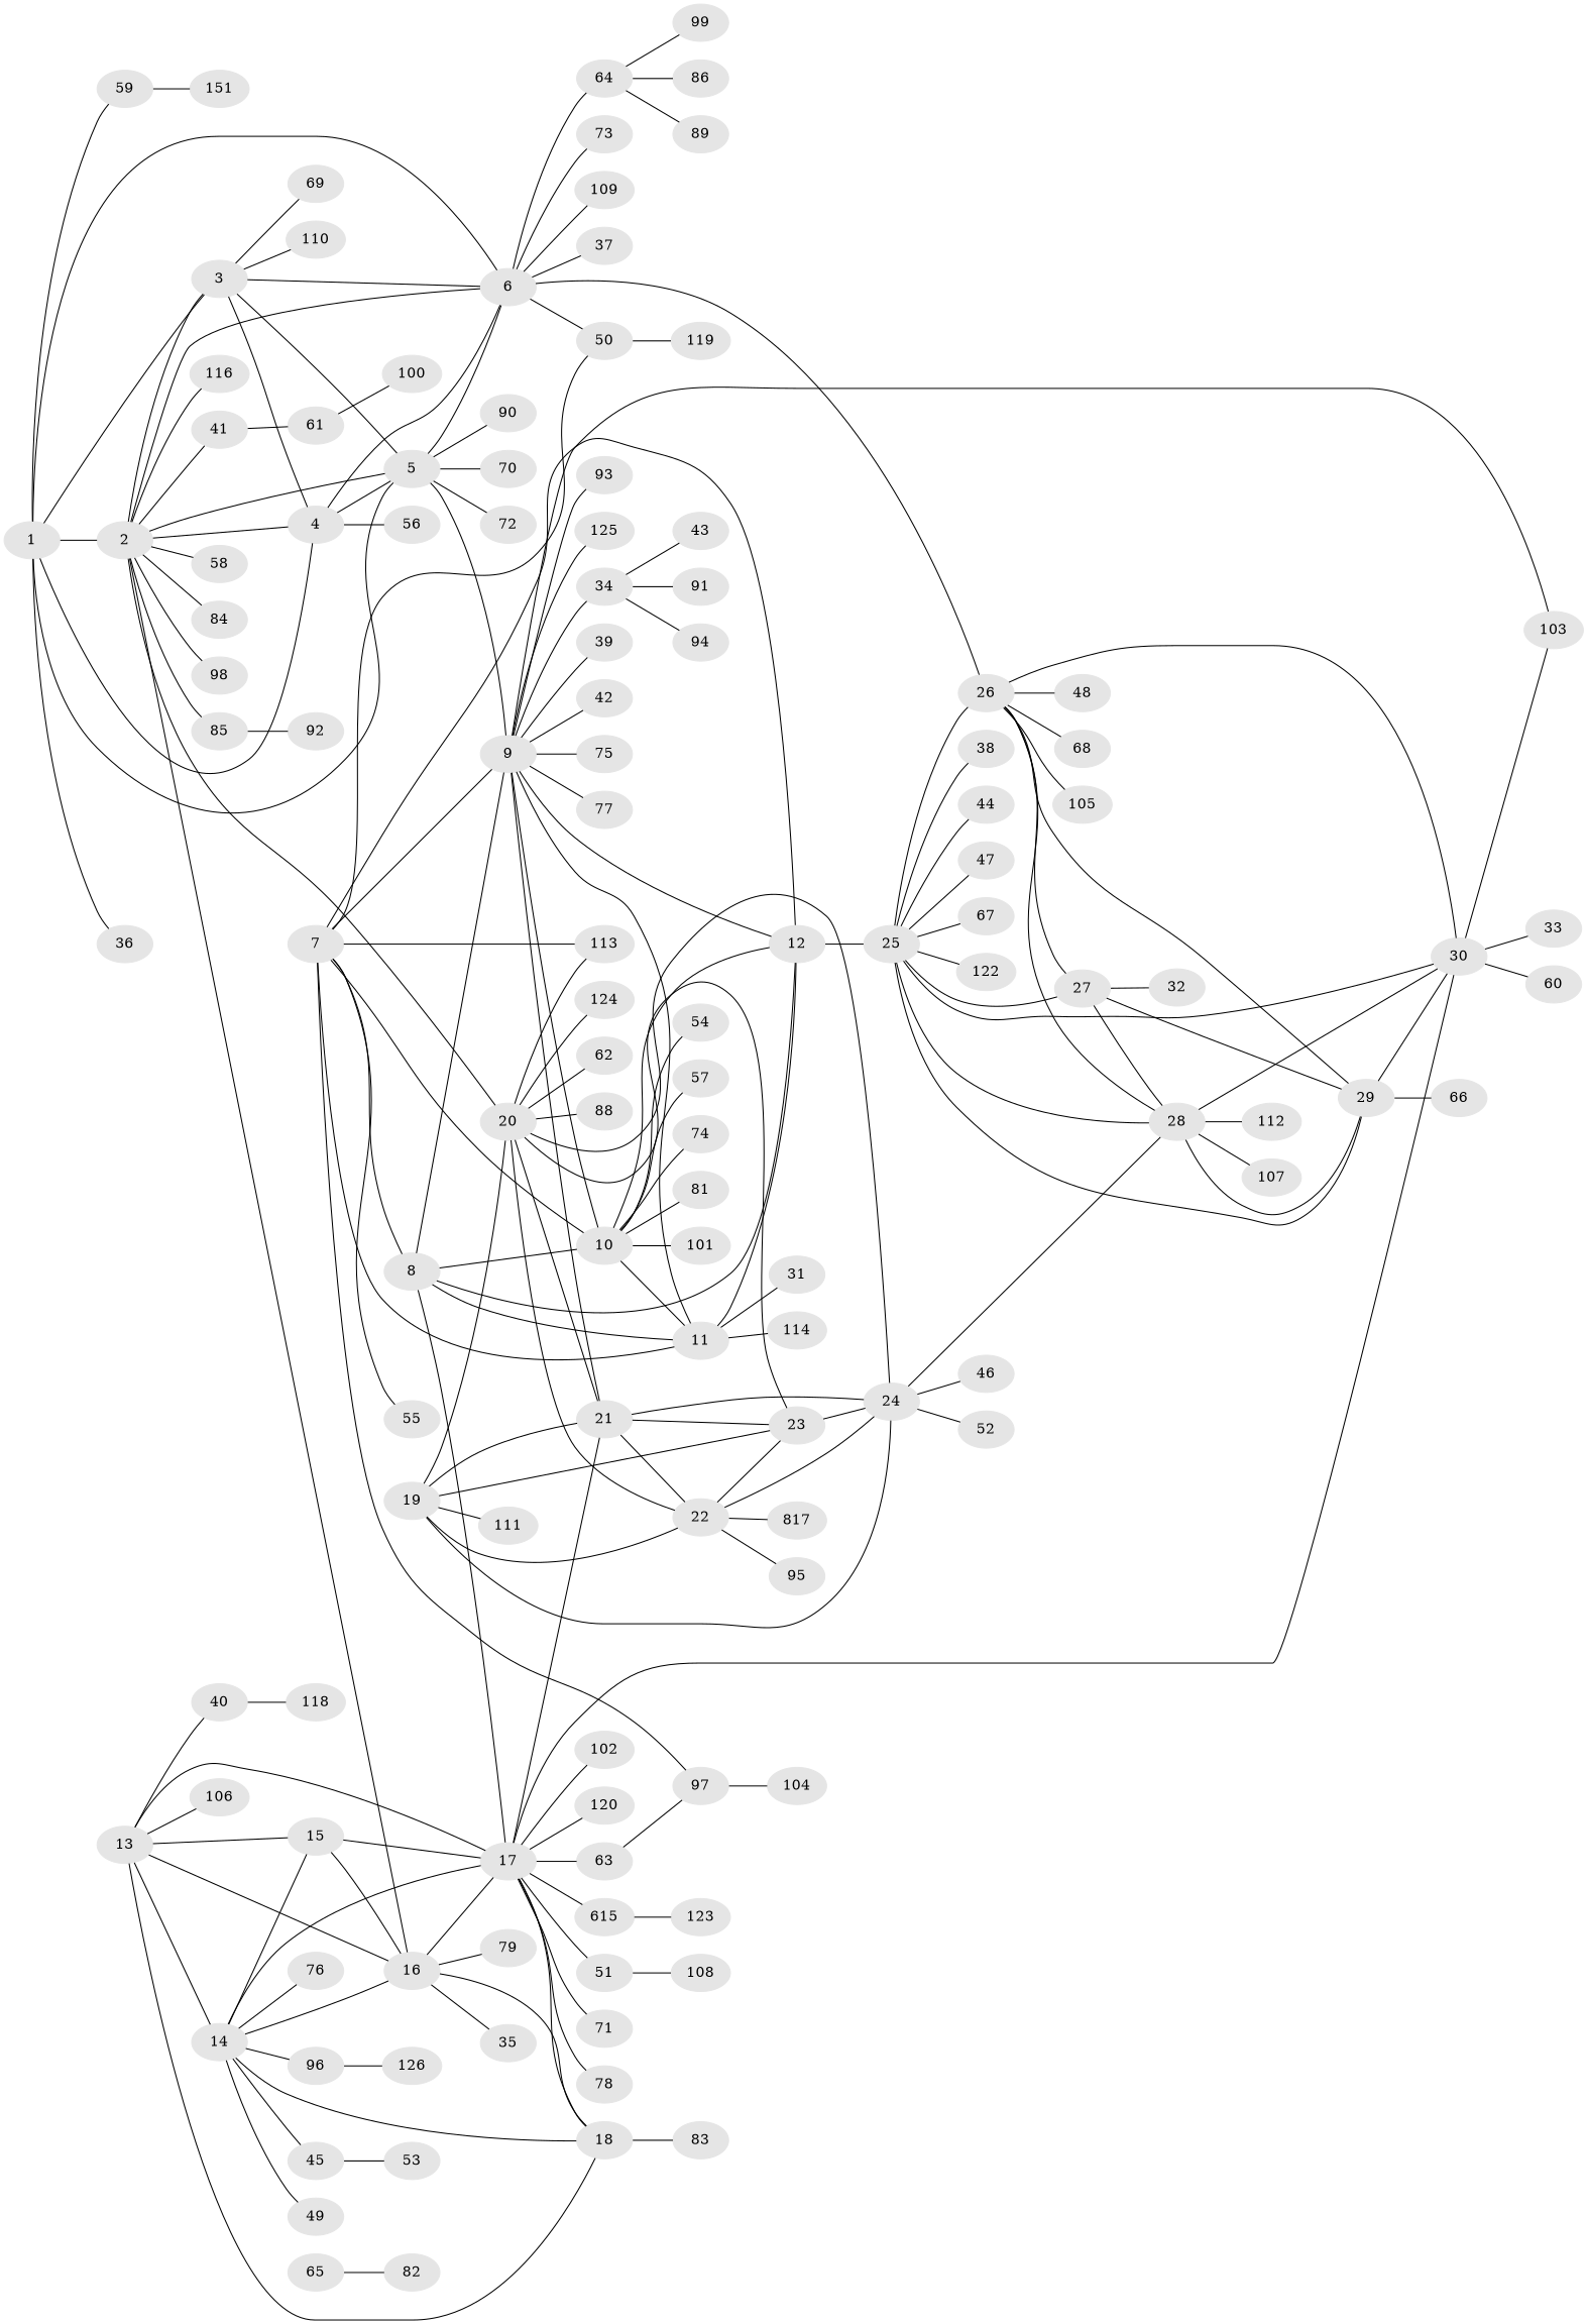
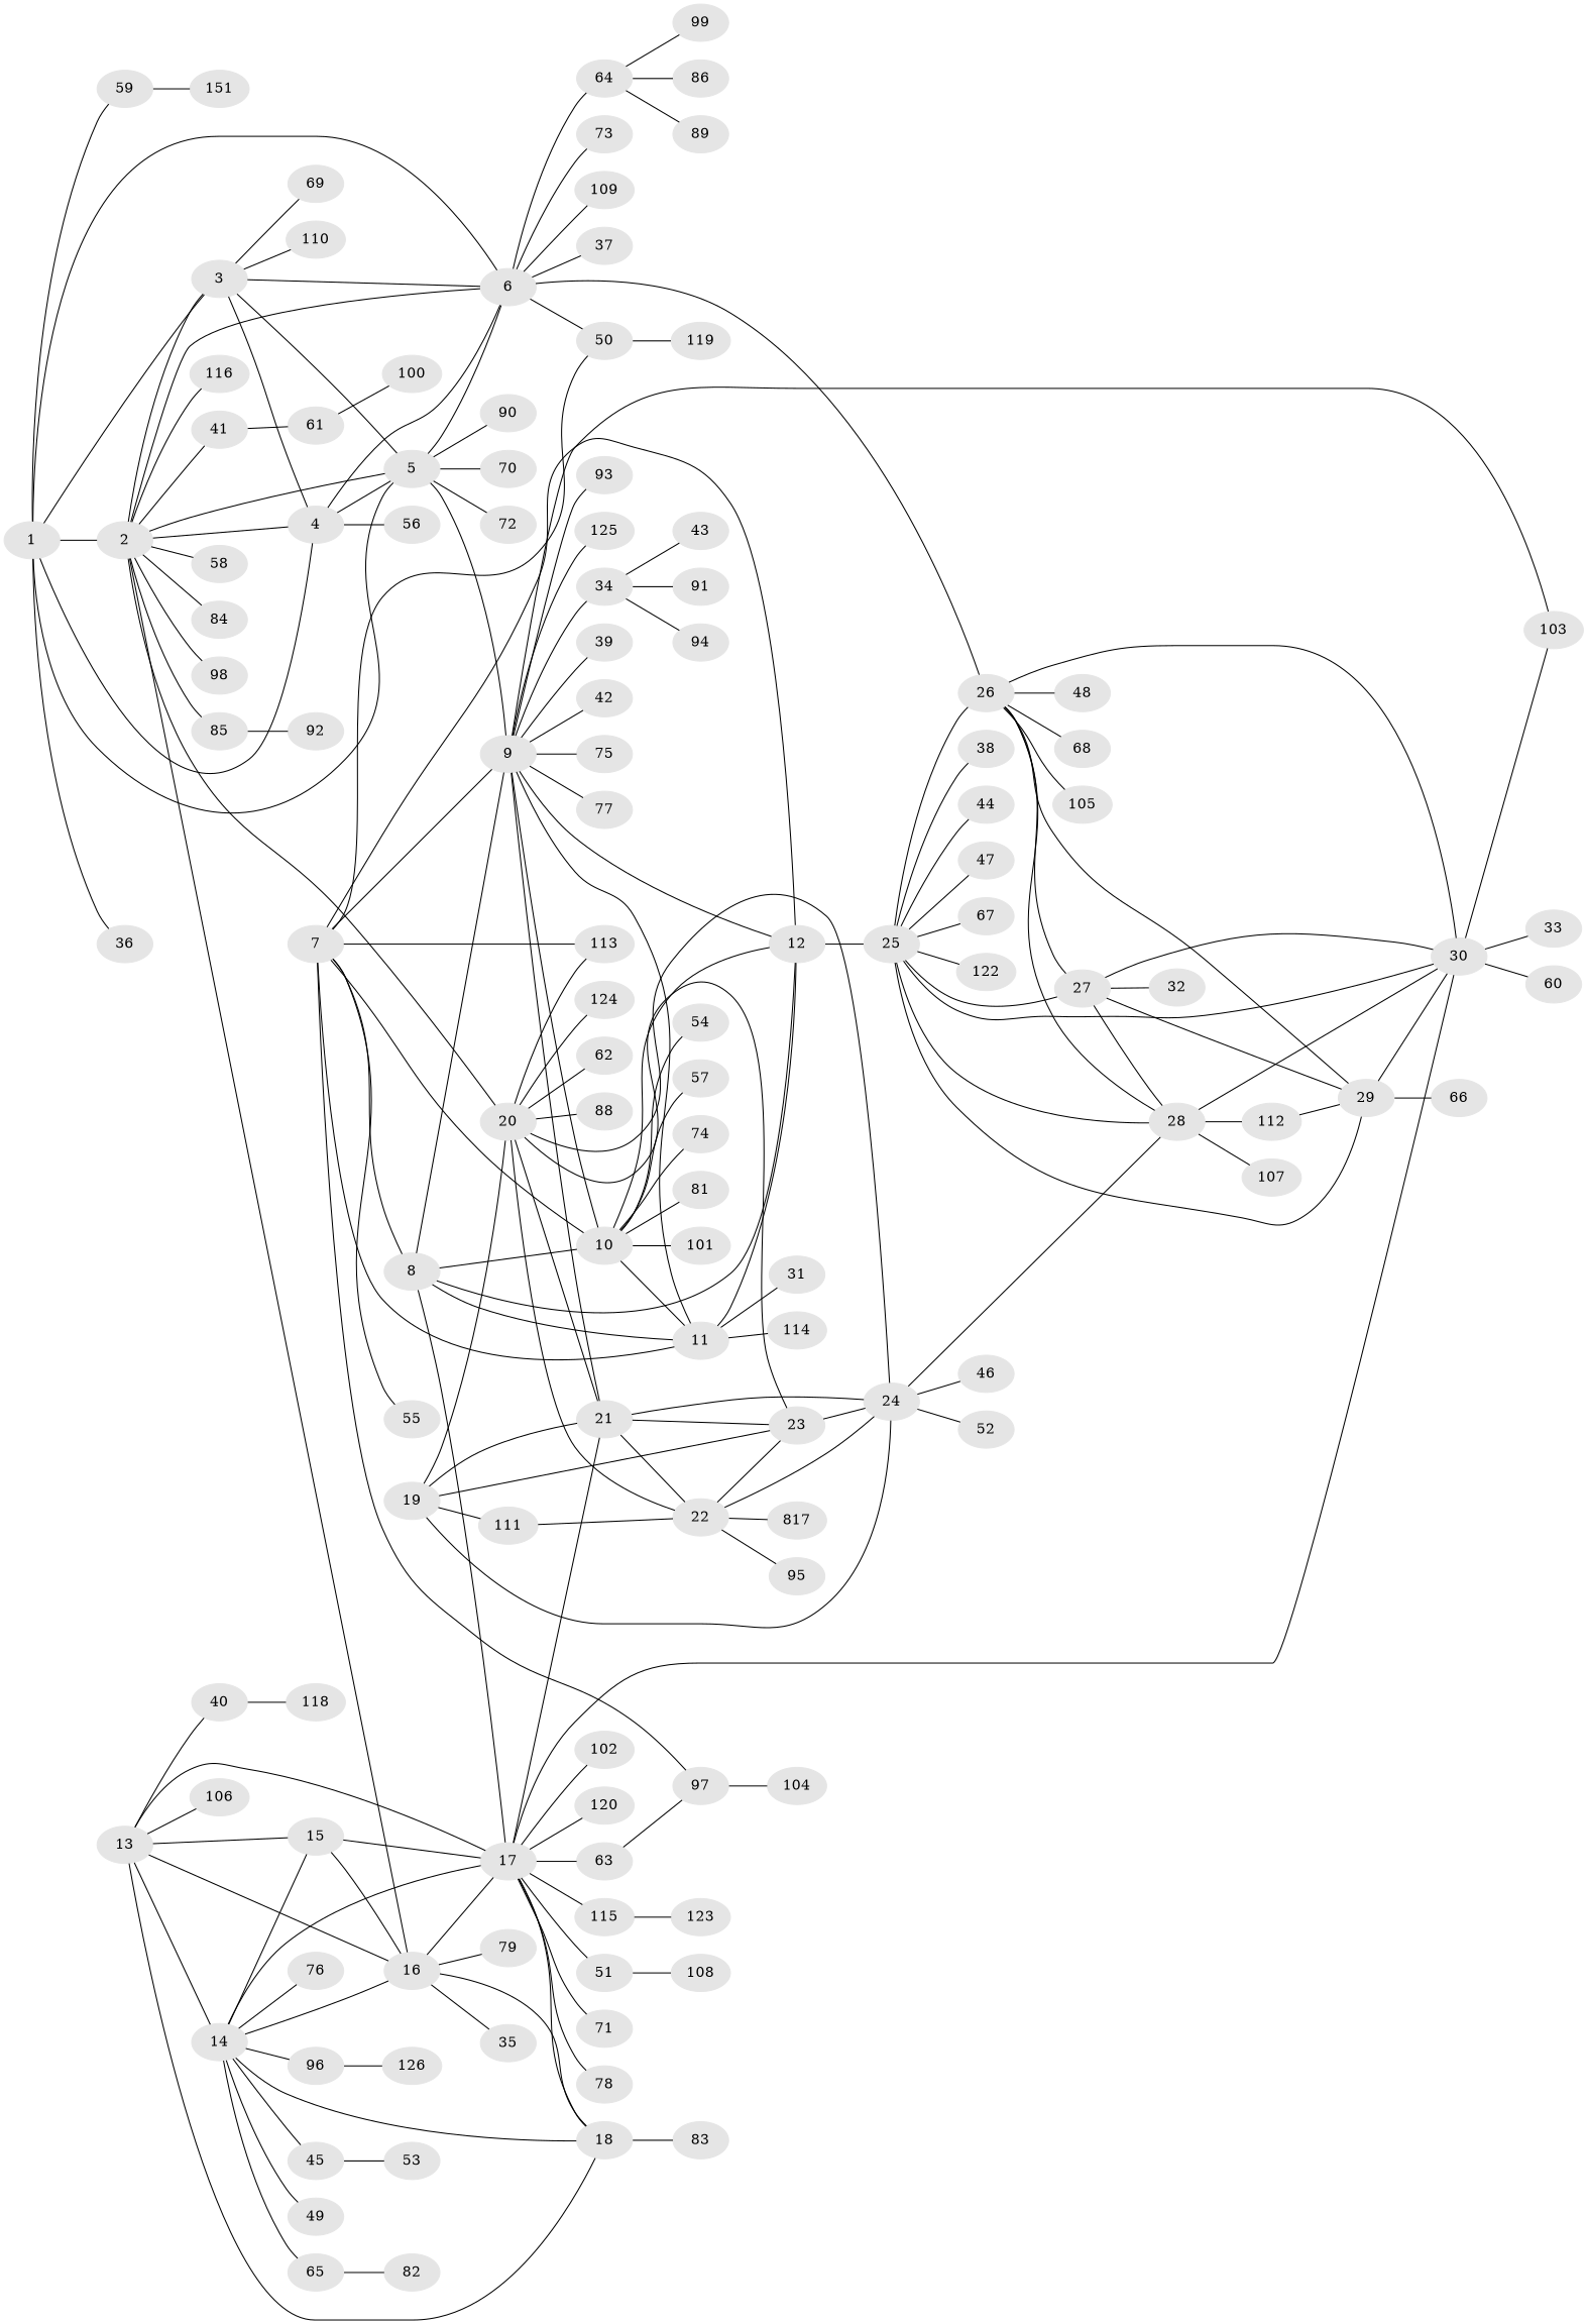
  graph {
    rankdir=LR
    node [color=gray90 style=filled]
    1
    2
    3
    4
    5
    6
    36
    59
    16
    20
    41
    58
    84
    85
    98
    116
    69
    110
    56
    9
    70
    72
    90
    26
    37
    50
    64
    73
    109
    n30 [label=151]
    17
    18
    35
    79
    113
    21
    22
    23
    24
    62
    88
    124
    61
    92
    10
    11
    12
    34
    39
    42
    75
    77
    93
    103
    125
    30
    28
    27
    29
    48
    68
    105
    119
    86
    89
    99
    7
    8
    55
    97
    54
    57
    74
    81
    101
    31
    114
    25
    51
    63
    71
    78
    102
-   115 [label=615]
+   115
    120
    104
    43
    91
    94
    38
    44
    47
    67
    122
    13
    14
    15
    40
    106
    45
    49
    65
    76
    96
    83
    118
    53
    82
    126
    33
    60
    108
    123
    19
    111
    95
    n117 [label=817]
    46
    52
    107
    112
    32
    66
    100
    1 -- 2
    1 -- 3
    1 -- 4
    1 -- 5
    1 -- 6
    1 -- 36
    1 -- 59
    2 -- 3
    2 -- 4
    2 -- 5
    2 -- 6
    2 -- 16
    2 -- 20
    2 -- 41
    2 -- 58
    2 -- 84
    2 -- 85
    2 -- 98
    2 -- 116
    3 -- 4
    3 -- 5
    3 -- 6
    3 -- 69
    3 -- 110
    4 -- 5
    4 -- 6
    4 -- 56
    5 -- 6
    5 -- 9
    5 -- 70
    5 -- 72
    5 -- 90
    6 -- 26
    6 -- 37
    6 -- 50
    6 -- 64
    6 -- 73
    6 -- 109
    59 -- n30
    16 -- 17
    16 -- 18
    16 -- 35
    16 -- 79
    20 -- 113
    20 -- 21
    20 -- 22
    20 -- 23
    20 -- 24
    20 -- 62
    20 -- 88
    20 -- 124
    41 -- 61
    85 -- 92
    9 -- 21
    9 -- 10
    9 -- 11
    9 -- 12
    9 -- 34
    9 -- 39
    9 -- 42
    9 -- 75
    9 -- 77
    9 -- 93
    9 -- 103
    9 -- 125
    26 -- 30
    26 -- 28
    26 -- 27
    26 -- 29
    26 -- 48
    26 -- 68
    26 -- 105
    50 -- 119
    64 -- 86
    64 -- 89
    64 -- 99
    17 -- 18
    17 -- 21
    17 -- 30
    17 -- 51
    17 -- 63
    17 -- 71
    17 -- 78
    17 -- 102
    17 -- 115
    17 -- 120
    18 -- 83
    21 -- 22
    21 -- 23
    21 -- 24
    22 -- 23
    22 -- 24
    22 -- 95
    22 -- n117
    23 -- 24
    24 -- 28
    24 -- 46
    24 -- 52
    61 -- 100
    10 -- 11
    10 -- 12
    10 -- 54
    10 -- 57
    10 -- 74
    10 -- 81
    10 -- 101
    11 -- 12
    11 -- 31
    11 -- 114
    12 -- 25
    34 -- 43
    34 -- 91
    34 -- 94
    30 -- 103
    30 -- 33
    30 -- 60
    28 -- 30
-   28 -- 29
+   112 -- 29
    28 -- 107
    28 -- 112
+   27 -- 30
    27 -- 28
    27 -- 29
    27 -- 32
    29 -- 30
    29 -- 66
    7 -- 9
    7 -- 50
    7 -- 113
    7 -- 10
    7 -- 11
    7 -- 12
    7 -- 8
    7 -- 55
    7 -- 97
    8 -- 9
    8 -- 17
    8 -- 10
    8 -- 11
    8 -- 12
    97 -- 104
    25 -- 26
    25 -- 30
    25 -- 28
    25 -- 27
    25 -- 29
    25 -- 38
    25 -- 44
    25 -- 47
    25 -- 67
    25 -- 122
    51 -- 108
    63 -- 97
    115 -- 123
    13 -- 16
    13 -- 17
    13 -- 18
    13 -- 14
    13 -- 15
    13 -- 40
    13 -- 106
    14 -- 16
    14 -- 17
    14 -- 18
    14 -- 15
    14 -- 45
    14 -- 49
+   14 -- 65
    14 -- 76
    14 -- 96
    15 -- 16
    15 -- 17
    40 -- 118
    45 -- 53
    65 -- 82
    96 -- 126
    19 -- 20
    19 -- 21
-   19 -- 22
+   111 -- 22
    19 -- 23
    19 -- 24
    19 -- 111
  }
